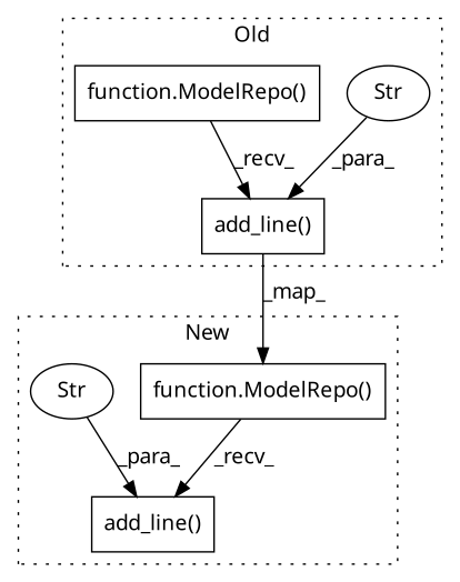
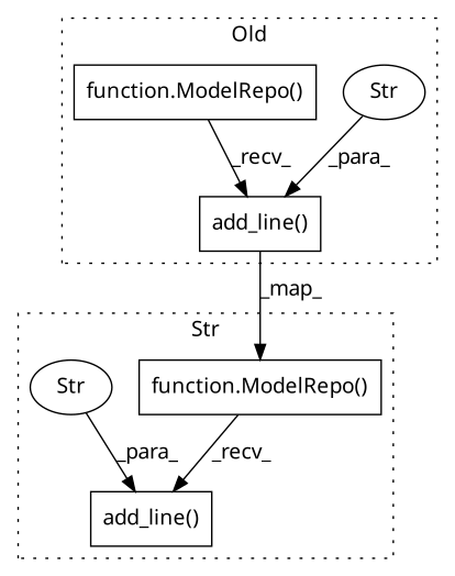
  digraph {
    fontname="Noto Sans"
    node [a=75 l=3 shape=box fontname="Noto Sans"]
    edge [fontname="Noto Sans"]
    n1 [l="14,15" label="add_line()" s="5709,5738"]
    n2 [a=66 label=Str s=5723 shape=ellipse]
    n3 [l="10,1" label="function.ModelRepo()" s="5684,5703"]
    n4 [l="10,15" label="function.ModelRepo()" s="5732,5751"]
    n5 [l="14,1" label="add_line()" s="5771,5800"]
    n6 [a=66 label=Str s=5785 shape=ellipse]
    subgraph cluster_1 {
      label=Old
      style=dotted
      n1
      n2
      n3
    }
    subgraph cluster_2 {
-     label=New
+     label=Str
      style=dotted
      n4
      n5
      n6
    }
    n1 -> n4 [label=_map_]
    n2 -> n1 [label=_para_]
    n3 -> n1 [label=_recv_]
    n4 -> n5 [label=_recv_]
    n6 -> n5 [label=_para_]
  }
